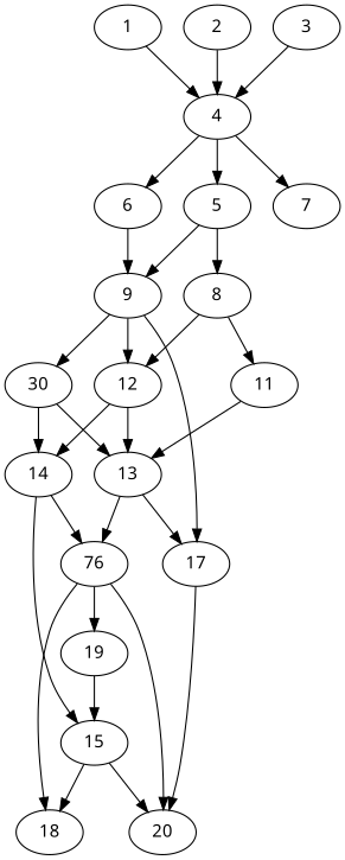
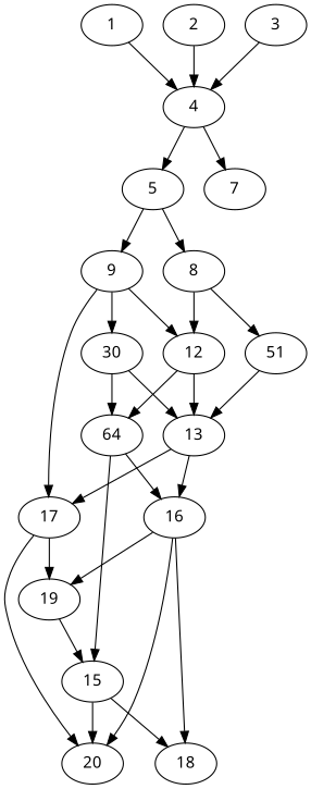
  digraph {
    fontname="Noto Sans"
    node [alpha=0.03 fontname="Noto Sans"]
    edge [fontname="Noto Sans"]
    1 [expect_size=28514304]
    4 [alpha=0.18 expect_size=27702272]
    5 [expect_size=15852544]
-   6 [expect_size=38072320]
    7 [alpha=0.12 expect_size=47121408]
    8 [alpha=0.07 expect_size=44405760]
    9 [alpha=0.16 expect_size=47177728]
    2 [alpha=0.01 expect_size=51416064]
    3 [alpha=0.06 expect_size=6373376]
-   11 [alpha=0.10 expect_size=16011264]
+   11 [alpha=0.10 expect_size=16011264 label=51]
    12 [alpha=0.10 expect_size=23411712]
    n12 [alpha=0.07 expect_size=23967744 label=30]
    17 [alpha=0.06 expect_size=50914304]
    13 [alpha=0.06 expect_size=26825728]
-   14 [expect_size=40030208]
-   16 [alpha=0.19 expect_size=42721280 label=76]
+   14 [expect_size=40030208 label=64]
+   16 [alpha=0.19 expect_size=42721280]
    15 [alpha=0.12 expect_size=34728960]
    18 [alpha=0.18 expect_size=32406528]
    19 [alpha=0.06 expect_size=48577536]
    20 [expect_size=38565888]
    1 -> 4
    4 -> 5
-   4 -> 6
    4 -> 7
    5 -> 8
    5 -> 9
-   6 -> 9
    8 -> 11
    8 -> 12
    9 -> 12
    9 -> n12
    9 -> 17
    2 -> 4
    3 -> 4
    11 -> 13
    12 -> 13
    12 -> 14
    n12 -> 13
    n12 -> 14
+   17 -> 19
    17 -> 20
    13 -> 17
    13 -> 16
    14 -> 16
    14 -> 15
    16 -> 18
    16 -> 19
    16 -> 20
    15 -> 18
    15 -> 20
    19 -> 15
  }
